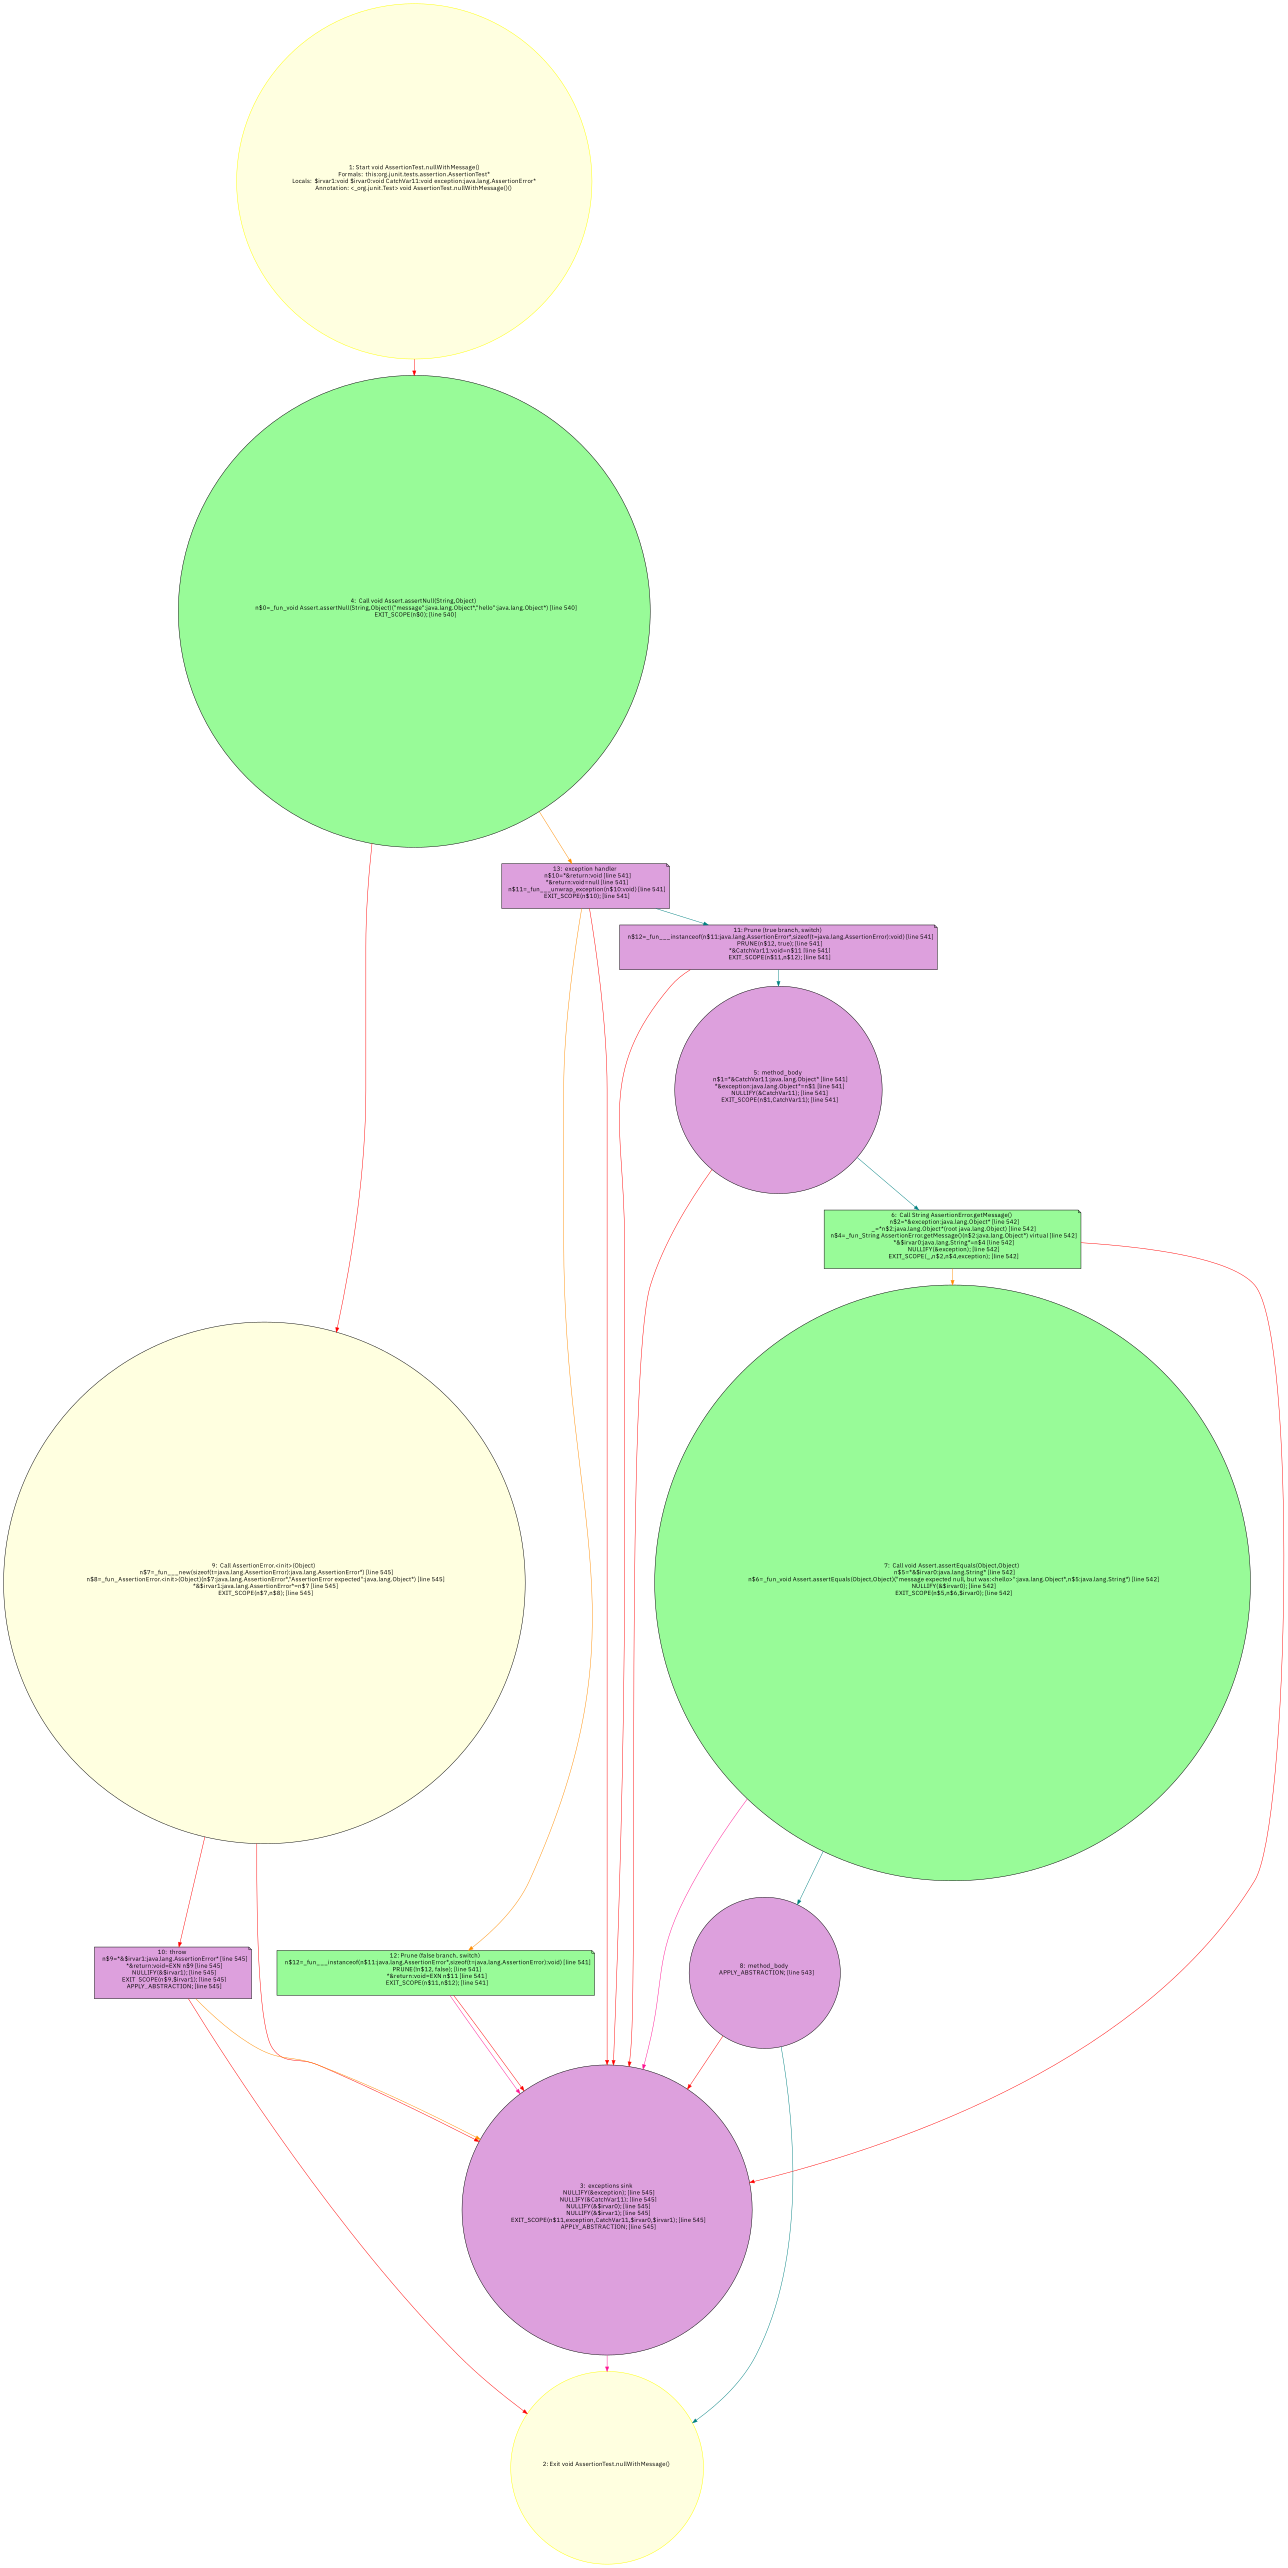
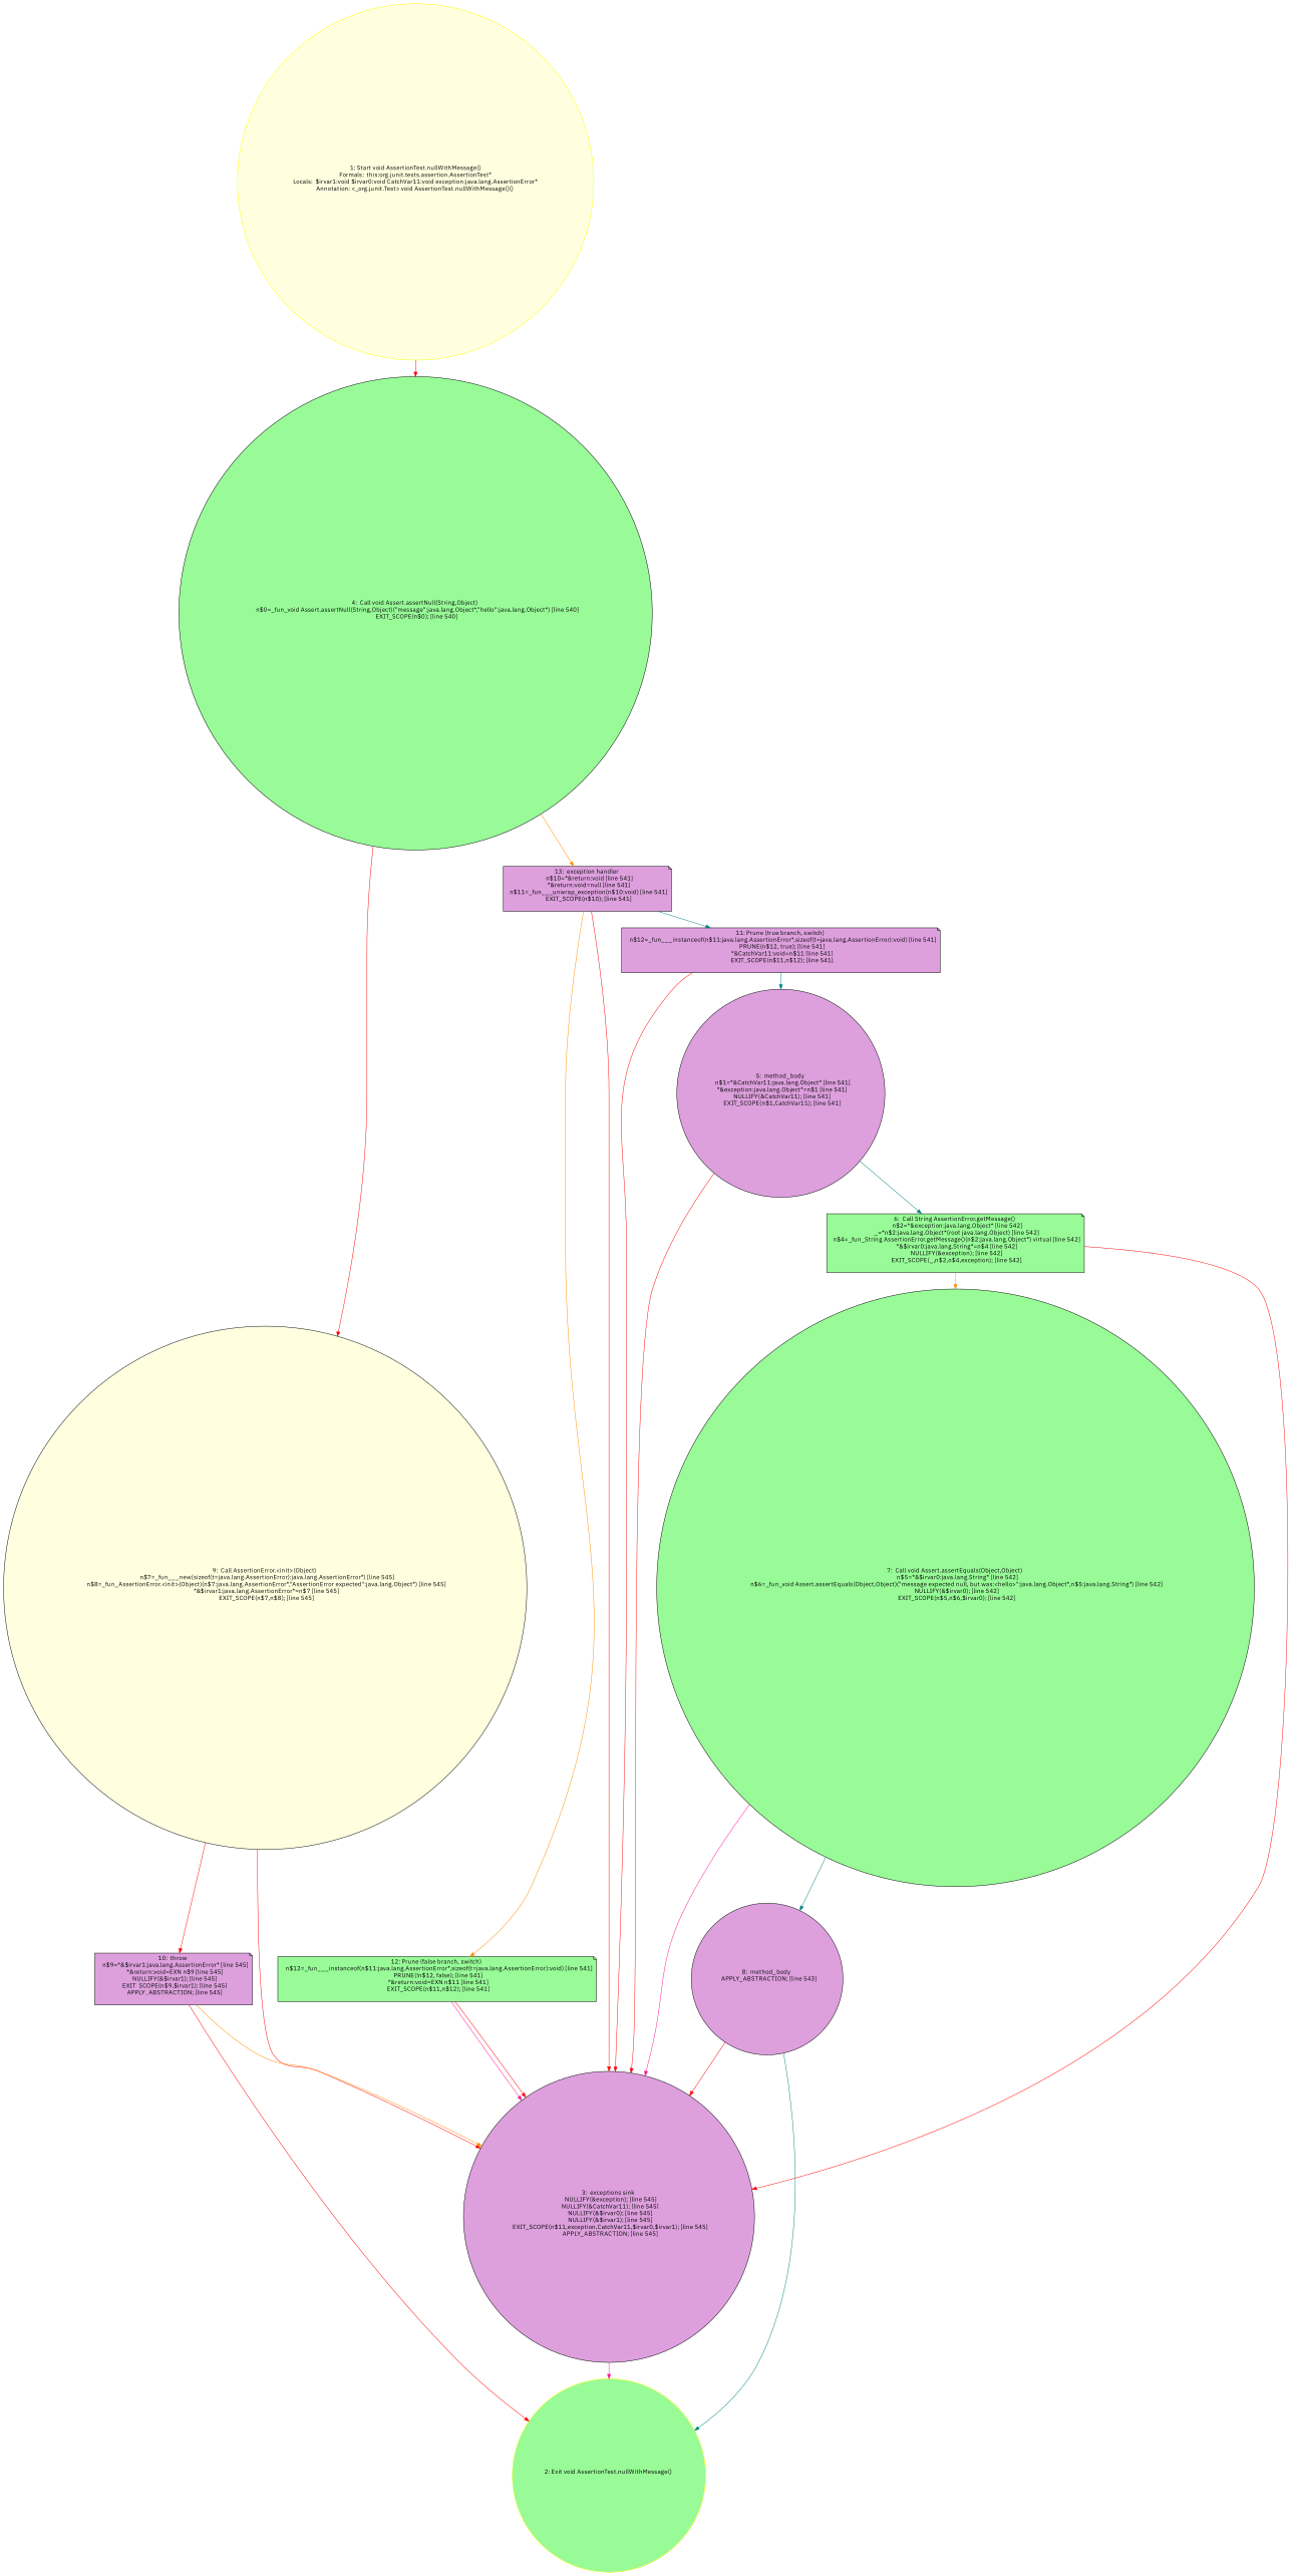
  digraph {
    fontname="IBM Plex Sans"
    node [style=filled fillcolor=plum shape=circle fontname="IBM Plex Sans"]
    edge [color=red fontname="IBM Plex Sans"]
    n1 [color=yellow label="1: Start void AssertionTest.nullWithMessage()\nFormals:  this:org.junit.tests.assertion.AssertionTest*\nLocals:  $irvar1:void $irvar0:void CatchVar11:void exception:java.lang.AssertionError*\nAnnotation: <_org.junit.Test> void AssertionTest.nullWithMessage()() \n  " fillcolor=lightyellow]
    n2 [label="4:  Call void Assert.assertNull(String,Object) \n   n$0=_fun_void Assert.assertNull(String,Object)(\"message\":java.lang.Object*,\"hello\":java.lang.Object*) [line 540]\n  EXIT_SCOPE(n$0); [line 540]\n " fillcolor=palegreen]
    n3 [label="9:  Call AssertionError.<init>(Object) \n   n$7=_fun___new(sizeof(t=java.lang.AssertionError):java.lang.AssertionError*) [line 545]\n  n$8=_fun_AssertionError.<init>(Object)(n$7:java.lang.AssertionError*,\"AssertionError expected\":java.lang.Object*) [line 545]\n  *&$irvar1:java.lang.AssertionError*=n$7 [line 545]\n  EXIT_SCOPE(n$7,n$8); [line 545]\n " fillcolor=lightyellow]
    n4 [label="13:  exception handler \n   n$10=*&return:void [line 541]\n  *&return:void=null [line 541]\n  n$11=_fun___unwrap_exception(n$10:void) [line 541]\n  EXIT_SCOPE(n$10); [line 541]\n " shape=note]
-   n5 [color=yellow label="2: Exit void AssertionTest.nullWithMessage() \n  " fillcolor=lightyellow]
+   n5 [color=yellow label="2: Exit void AssertionTest.nullWithMessage() \n  " fillcolor=palegreen]
    n6 [label="3:  exceptions sink \n   NULLIFY(&exception); [line 545]\n  NULLIFY(&CatchVar11); [line 545]\n  NULLIFY(&$irvar0); [line 545]\n  NULLIFY(&$irvar1); [line 545]\n  EXIT_SCOPE(n$11,exception,CatchVar11,$irvar0,$irvar1); [line 545]\n  APPLY_ABSTRACTION; [line 545]\n "]
    n7 [label="10:  throw \n   n$9=*&$irvar1:java.lang.AssertionError* [line 545]\n  *&return:void=EXN n$9 [line 545]\n  NULLIFY(&$irvar1); [line 545]\n  EXIT_SCOPE(n$9,$irvar1); [line 545]\n  APPLY_ABSTRACTION; [line 545]\n " shape=note]
    n8 [label="11: Prune (true branch, switch) \n   n$12=_fun___instanceof(n$11:java.lang.AssertionError*,sizeof(t=java.lang.AssertionError):void) [line 541]\n  PRUNE(n$12, true); [line 541]\n  *&CatchVar11:void=n$11 [line 541]\n  EXIT_SCOPE(n$11,n$12); [line 541]\n " shape=note]
    n9 [label="12: Prune (false branch, switch) \n   n$12=_fun___instanceof(n$11:java.lang.AssertionError*,sizeof(t=java.lang.AssertionError):void) [line 541]\n  PRUNE(!n$12, false); [line 541]\n  *&return:void=EXN n$11 [line 541]\n  EXIT_SCOPE(n$11,n$12); [line 541]\n " shape=note fillcolor=palegreen]
    n10 [label="5:  method_body \n   n$1=*&CatchVar11:java.lang.Object* [line 541]\n  *&exception:java.lang.Object*=n$1 [line 541]\n  NULLIFY(&CatchVar11); [line 541]\n  EXIT_SCOPE(n$1,CatchVar11); [line 541]\n "]
    n11 [label="6:  Call String AssertionError.getMessage() \n   n$2=*&exception:java.lang.Object* [line 542]\n  _=*n$2:java.lang.Object*(root java.lang.Object) [line 542]\n  n$4=_fun_String AssertionError.getMessage()(n$2:java.lang.Object*) virtual [line 542]\n  *&$irvar0:java.lang.String*=n$4 [line 542]\n  NULLIFY(&exception); [line 542]\n  EXIT_SCOPE(_,n$2,n$4,exception); [line 542]\n " shape=note fillcolor=palegreen]
    n12 [label="7:  Call void Assert.assertEquals(Object,Object) \n   n$5=*&$irvar0:java.lang.String* [line 542]\n  n$6=_fun_void Assert.assertEquals(Object,Object)(\"message expected null, but was:<hello>\":java.lang.Object*,n$5:java.lang.String*) [line 542]\n  NULLIFY(&$irvar0); [line 542]\n  EXIT_SCOPE(n$5,n$6,$irvar0); [line 542]\n " fillcolor=palegreen]
    n13 [label="8:  method_body \n   APPLY_ABSTRACTION; [line 543]\n "]
    n1 -> n2
    n2 -> n3
    n2 -> n4 [color=darkorange]
    n3 -> n6
    n3 -> n7
    n4 -> n6
    n4 -> n8 [color=teal]
    n4 -> n9 [color=darkorange]
    n6 -> n5 [color=deeppink]
    n7 -> n5
    n7 -> n6 [color=darkorange]
    n8 -> n6
    n8 -> n10 [color=teal]
    n9 -> n6 [color=deeppink]
    n9 -> n6
    n10 -> n6
    n10 -> n11 [color=teal]
    n11 -> n6
    n11 -> n12 [color=darkorange]
    n12 -> n6 [color=deeppink]
    n12 -> n13 [color=teal]
    n13 -> n5 [color=teal]
    n13 -> n6
  }
